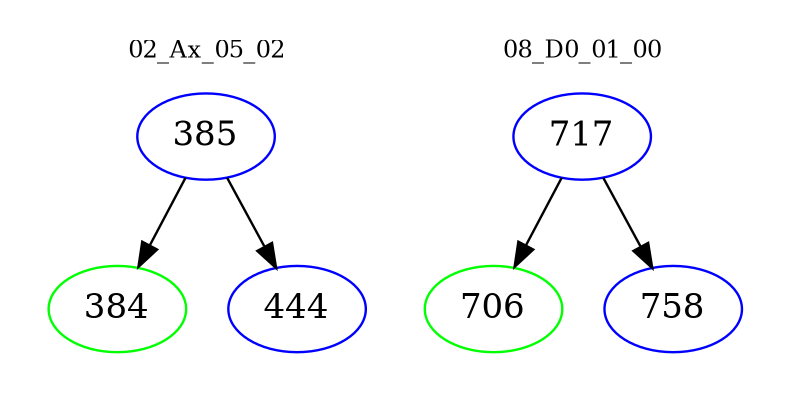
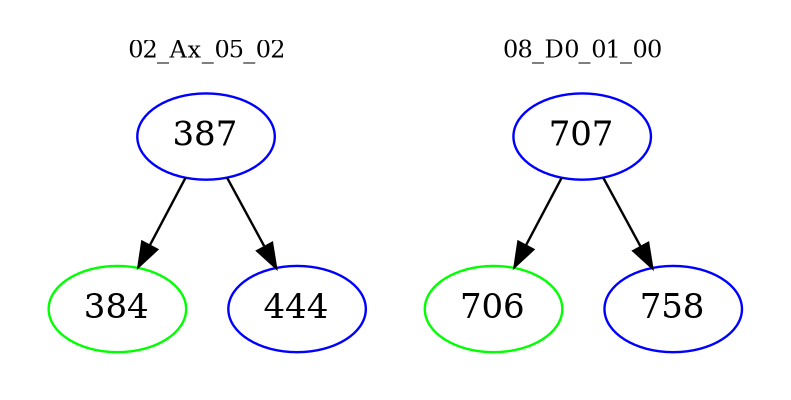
  digraph {
    node [color=blue]
    edge [color=black]
-   n1 [label=385]
+   n1 [label=387]
    n2 [color=green label=384]
    n3 [label=444]
-   n4 [label=717]
+   n4 [label=707]
    n5 [color=green label=706]
    n6 [label=758]
    subgraph cluster_1 {
      color=white
      fontsize=10
      label="02_Ax_05_02"
      n1
      n2
      n3
    }
    subgraph cluster_2 {
      color=white
      fontsize=10
      label="08_D0_01_00"
      n4
      n5
      n6
    }
    n1 -> n2
    n1 -> n3
    n4 -> n5
    n4 -> n6
  }
